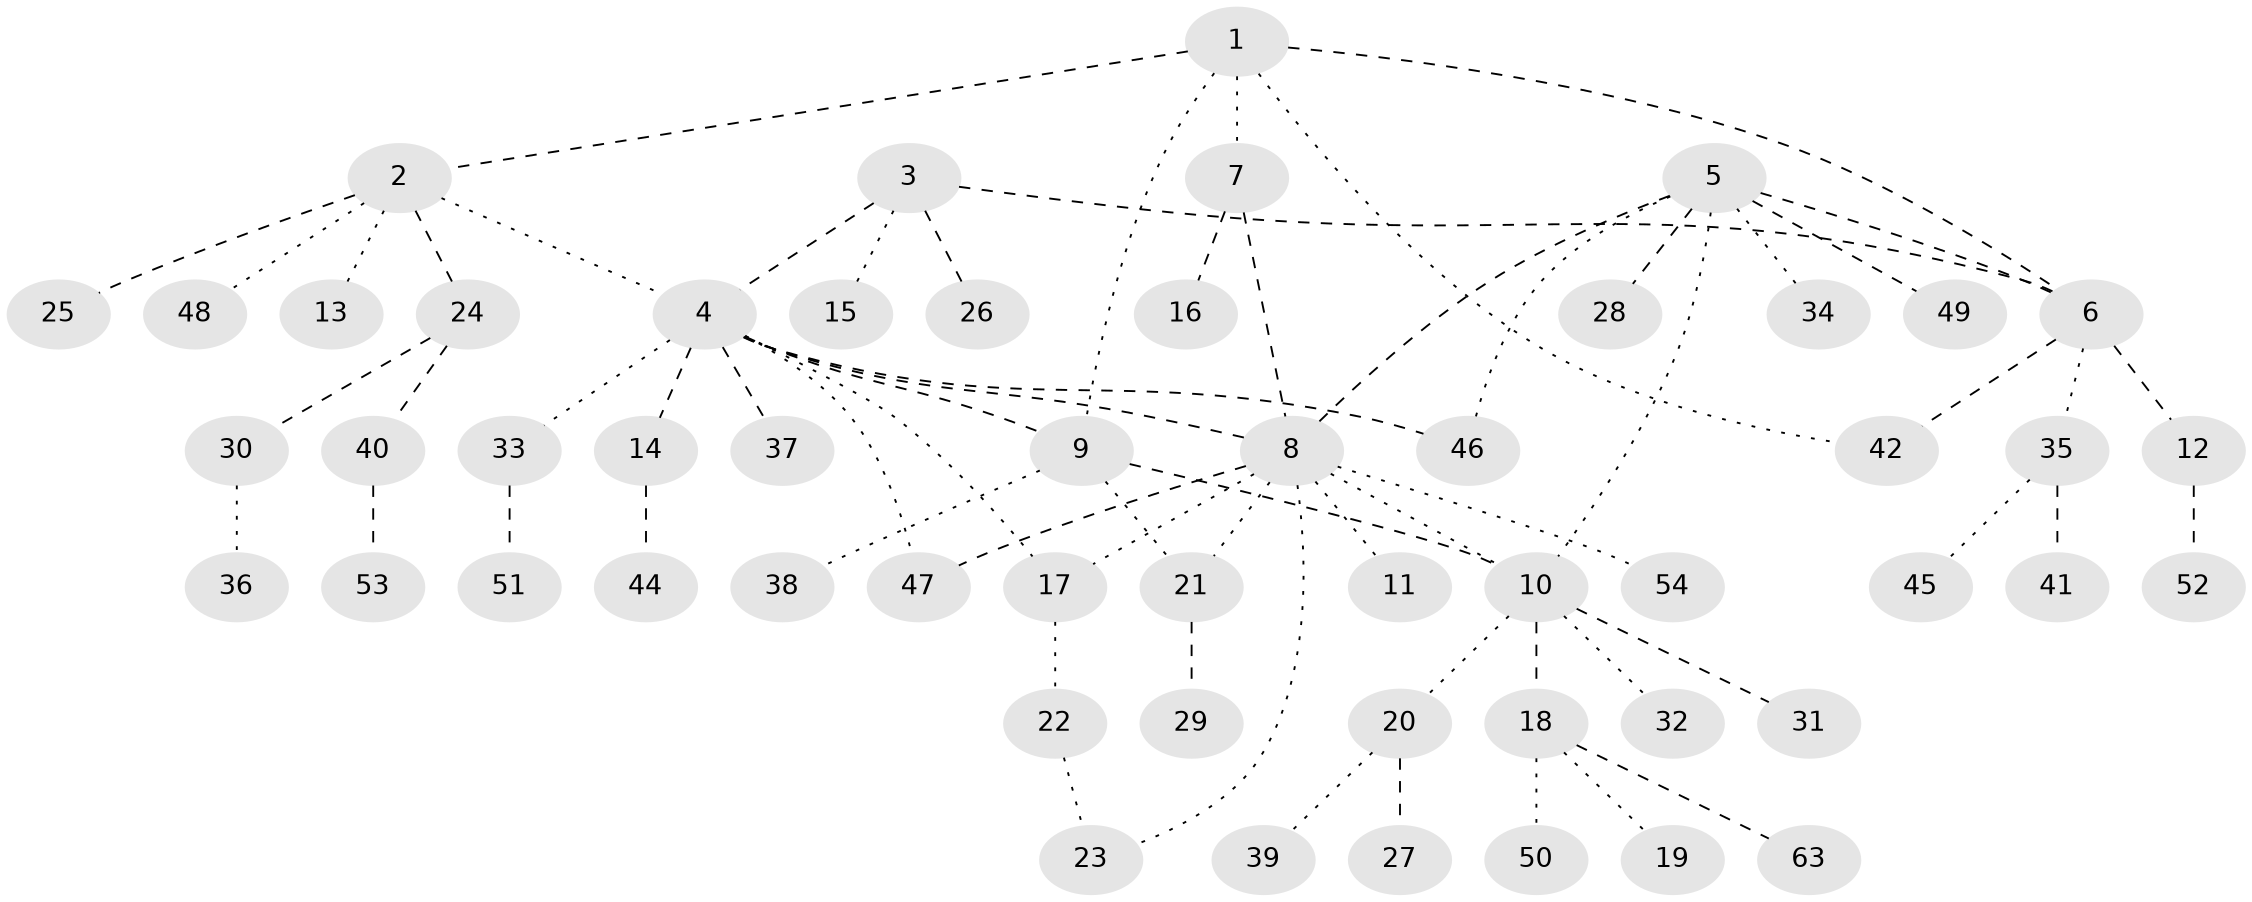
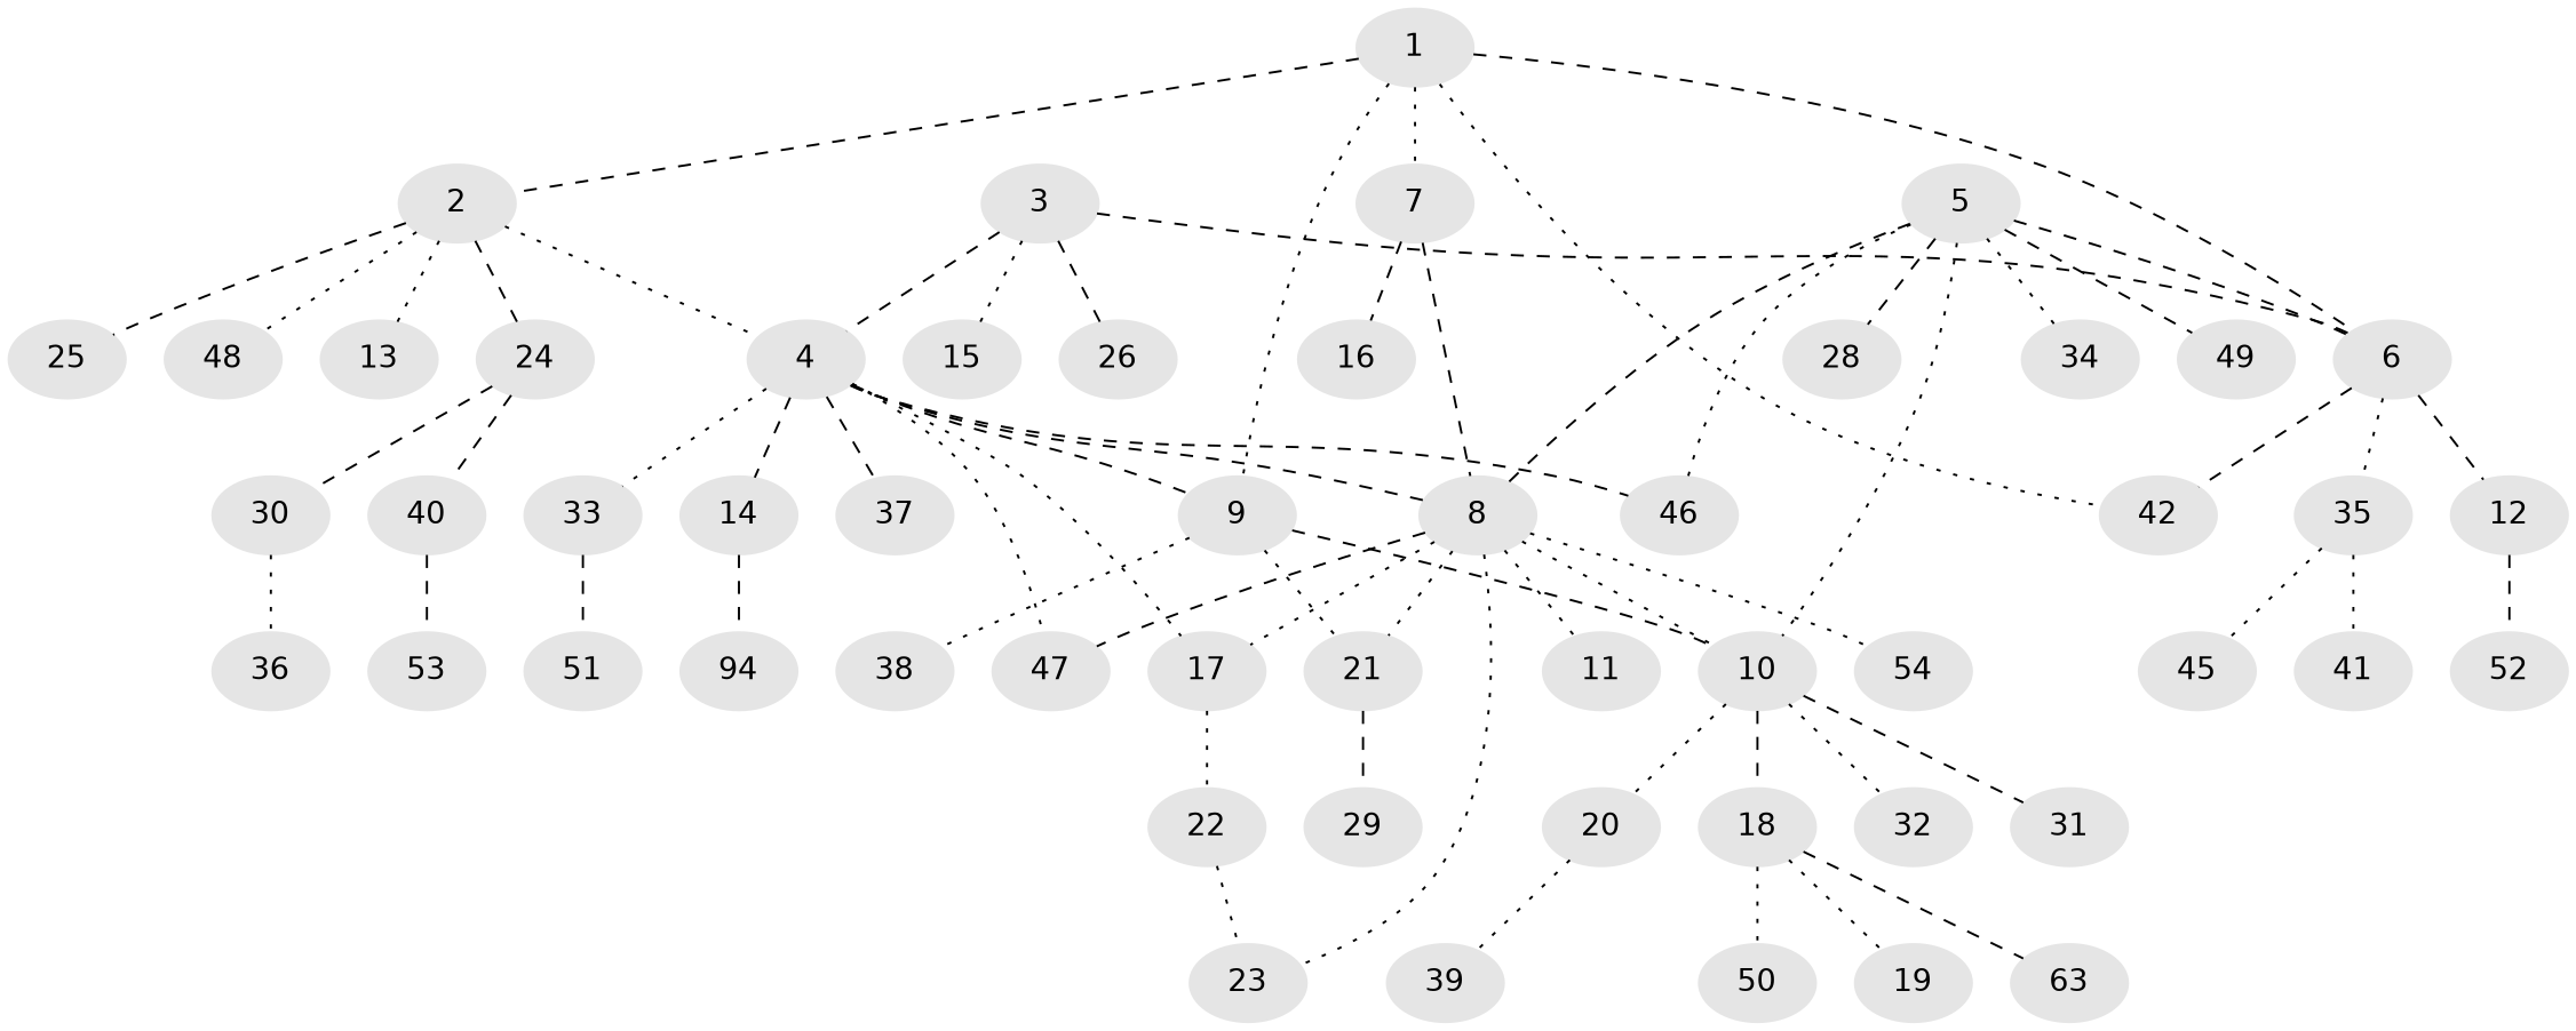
  graph {
    fontname="DejaVu Sans"
    node [color=gray90 fontname="DejaVu Sans" style=filled]
    edge [fontname="DejaVu Sans" style=dashed]
    1
    2
    6
    7
    9
    42
    4
    13
    24
    25
    48
    12
    35
    8
    16
    10
    21
    38
    14
    17
    33
    37
    46
    47
    30
    40
    3
    15
    26
    11
    23
    54
-   44
+   44 [label=94]
    22
    51
    5
    28
    34
    49
    18
    20
    31
    32
    52
    41
    45
    29
    19
    n49 [label=63]
    50
-   27
    39
    36
    53
    1 -- 2
    1 -- 6
    1 -- 7 [style=dotted]
    1 -- 9 [style=dotted]
    1 -- 42 [style=dotted]
    2 -- 4 [style=dotted]
    2 -- 13 [style=dotted]
    2 -- 24
    2 -- 25
    2 -- 48 [style=dotted]
    6 -- 42
    6 -- 12
    6 -- 35 [style=dotted]
    7 -- 8
    7 -- 16
    9 -- 10
    9 -- 21 [style=dotted]
    9 -- 38 [style=dotted]
    4 -- 9
    4 -- 8
    4 -- 14
    4 -- 17 [style=dotted]
    4 -- 33 [style=dotted]
    4 -- 37
    4 -- 46
    4 -- 47 [style=dotted]
    24 -- 30
    24 -- 40
    12 -- 52
-   35 -- 41
+   35 -- 41 [style=dotted]
    35 -- 45 [style=dotted]
    8 -- 10 [style=dotted]
    8 -- 21 [style=dotted]
    8 -- 17 [style=dotted]
    8 -- 47
    8 -- 11 [style=dotted]
    8 -- 23 [style=dotted]
    8 -- 54 [style=dotted]
    10 -- 18
    10 -- 20 [style=dotted]
    10 -- 31
    10 -- 32 [style=dotted]
    21 -- 29
    14 -- 44
    17 -- 22 [style=dotted]
    33 -- 51
    30 -- 36 [style=dotted]
    40 -- 53
    3 -- 6
    3 -- 4
    3 -- 15 [style=dotted]
    3 -- 26
    22 -- 23 [style=dotted]
    5 -- 6
    5 -- 8
    5 -- 10 [style=dotted]
    5 -- 46 [style=dotted]
    5 -- 28
    5 -- 34 [style=dotted]
    5 -- 49
    18 -- 19 [style=dotted]
    18 -- n49
    18 -- 50 [style=dotted]
-   20 -- 27
    20 -- 39 [style=dotted]
  }
